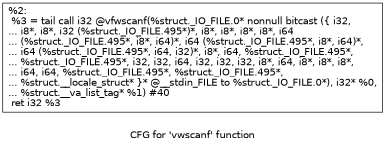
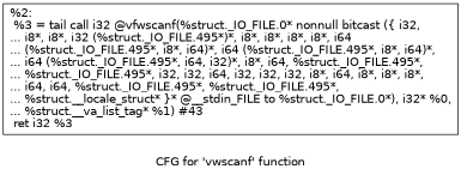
  digraph {
    label="CFG for 'vwscanf' function"
    fontname="DejaVu Sans"
-   n1 [label="{%2:\l  %3 = tail call i32 @vfwscanf(%struct._IO_FILE.0* nonnull bitcast (\{ i32,\l... i8*, i8*, i32 (%struct._IO_FILE.495*)*, i8*, i8*, i8*, i8*, i64\l... (%struct._IO_FILE.495*, i8*, i64)*, i64 (%struct._IO_FILE.495*, i8*, i64)*,\l... i64 (%struct._IO_FILE.495*, i64, i32)*, i8*, i64, %struct._IO_FILE.495*,\l... %struct._IO_FILE.495*, i32, i32, i64, i32, i32, i32, i8*, i64, i8*, i8*, i8*,\l... i64, i64, %struct._IO_FILE.495*, %struct._IO_FILE.495*,\l... %struct.__locale_struct* \}* @__stdin_FILE to %struct._IO_FILE.0*), i32* %0,\l... %struct.__va_list_tag* %1) #40\l  ret i32 %3\l}" shape=record fontname="DejaVu Sans"]
+   n1 [label="{%2:\l  %3 = tail call i32 @vfwscanf(%struct._IO_FILE.0* nonnull bitcast (\{ i32,\l... i8*, i8*, i32 (%struct._IO_FILE.495*)*, i8*, i8*, i8*, i8*, i64\l... (%struct._IO_FILE.495*, i8*, i64)*, i64 (%struct._IO_FILE.495*, i8*, i64)*,\l... i64 (%struct._IO_FILE.495*, i64, i32)*, i8*, i64, %struct._IO_FILE.495*,\l... %struct._IO_FILE.495*, i32, i32, i64, i32, i32, i32, i8*, i64, i8*, i8*, i8*,\l... i64, i64, %struct._IO_FILE.495*, %struct._IO_FILE.495*,\l... %struct.__locale_struct* \}* @__stdin_FILE to %struct._IO_FILE.0*), i32* %0,\l... %struct.__va_list_tag* %1) #43\l  ret i32 %3\l}" shape=record fontname="DejaVu Sans"]
  }
